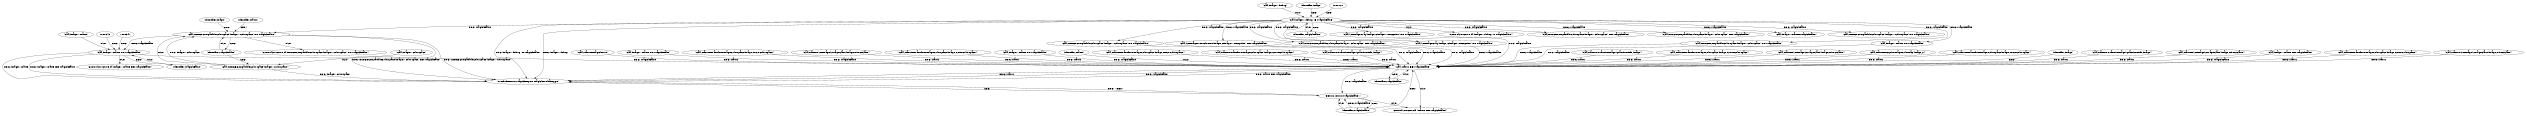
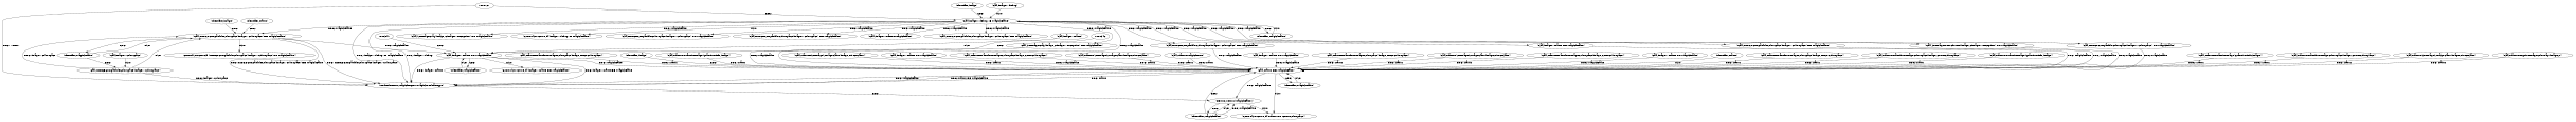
  digraph {
    fontname="DejaVu Serif"
    node [fontname="DejaVu Serif"]
    edge [fontname="DejaVu Serif"]
    n1 [label="(Call,image->matte == MagickFalse)"]
    n2 [label="(Call,status == MagickFalse)"]
    n3 [label="(ControlStructure,if (image->matte == MagickFalse))"]
    n4 [label="(Identifier,MagickFalse)"]
    n5 [label="(MethodReturn,MagickExport MagickBooleanType)"]
    n6 [label="(Return,return(MagickFalse);)"]
-   n7 [label="(ControlStructure,if (status == MagickFalse))"]
+   n7 [label="(ControlStructure,if (status == GRAYColorspace))"]
    n8 [label="(Identifier,MagickFalse)"]
    n9 [label="(Call,IssRGBCompatibleColorspace(image->colorspace) == MagickFalse)"]
    n10 [label="(Identifier,MagickFalse)"]
    n11 [label="(ControlStructure,if (IssRGBCompatibleColorspace(image->colorspace) == MagickFalse))"]
    n12 [label="(Call,IssRGBCompatibleColorspace(image->colorspace))"]
    n13 [label="(Call,image->colorspace)"]
    n14 [label="(Call,image->debug != MagickFalse)"]
    n15 [label="(Call,IssRGBCompatibleColorspace(image->colorspace) == MagickFalse)"]
    n16 [label="(Call,image->matte == MagickFalse)"]
    n17 [label="(Identifier,MagickFalse)"]
    n18 [label="(Call,IssRGBCompatibleColorspace(image->colorspace) == MagickFalse)"]
    n19 [label="(Call,SetImageMonochrome(image,&image->exception) == MagickFalse)"]
    n20 [label="(Call,SetImageGray(image,&image->exception) == MagickFalse)"]
    n21 [label="(Call,IssRGBCompatibleColorspace(image->colorspace) == MagickFalse)"]
    n22 [label="(ControlStructure,if (image->debug != MagickFalse))"]
    n23 [label="(Call,IssRGBCompatibleColorspace(image->colorspace) == MagickFalse)"]
    n24 [label="(Call,IssRGBCompatibleColorspace(image->colorspace) == MagickFalse)"]
    n25 [label="(Call,SetImageGray(image,&image->exception) == MagickFalse)"]
    n26 [label="(Call,image->matte=MagickFalse)"]
    n27 [label="(Call,IssRGBCompatibleColorspace(image->colorspace) == MagickFalse)"]
    n28 [label="(Identifier,MagickFalse)"]
    n29 [label="(Call,status=QuantizeImage(quantize_info,image))"]
    n30 [label="(Call,status=TransformImageColorspace(image,CMYKColorspace))"]
    n31 [label="(Call,status=SetImageStorageClass(image,DirectClass))"]
    n32 [label="(Call,status=AcquireImageColormap(image,2))"]
    n33 [label="(Call,status=TransformImageColorspace(image,sRGBColorspace))"]
    n34 [label="(Identifier,image)"]
    n35 [label="(Identifier,image)"]
    n36 [label="(Call,status=QuantizeImage(quantize_info,image))"]
    n37 [label="(Call,status=SetImageStorageClass(image,DirectClass))"]
    n38 [label="(Call,image->matte == MagickFalse)"]
    n39 [label="(Identifier,status)"]
    n40 [label="(Call,image->debug)"]
    n41 [label="(Call,status=TransformImageColorspace(image,GRAYColorspace))"]
    n42 [label="(Call,status=SetImageStorageClass(image,DirectClass))"]
    n43 [label="(Call,status=MagickTrue)"]
    n44 [label="(Call,image->matte == MagickFalse)"]
    n45 [label="(Call,status=TransformImageColorspace(image,sRGBColorspace))"]
    n46 [label="(Call,status=SetImageStorageClass(image,DirectClass))"]
    n47 [label="(Call,status=TransformImageColorspace(image,GRAYColorspace))"]
    n48 [label="(Call,image->matte)"]
    n49 [label="(Call,image->matte == MagickFalse)"]
    n50 [label="(Identifier,status)"]
    n51 [label="(Call,status=TransformImageColorspace(image,sRGBColorspace))"]
    n52 [label="(Identifier,image)"]
    n53 [label="(Call,status=TransformImageColorspace(image,CMYKColorspace))"]
    n54 [label="(Call,status=QuantizeImage(quantize_info,image))"]
    1000342
    1000347
    1000121
    n1 -> n2 [label="DDG: MagickFalse"]
    n1 -> n3 [label="AST: "]
    n1 -> n4 [label="CFG: "]
    n1 -> n5 [label="DDG: image->matte == MagickFalse"]
    n1 -> n5 [label="DDG: image->matte"]
    n2 -> n5 [label="DDG: status"]
    n2 -> n5 [label="DDG: MagickFalse"]
    n2 -> n5 [label="DDG: status == MagickFalse"]
    n2 -> n6 [label="DDG: MagickFalse"]
    n2 -> n7 [label="AST: "]
    n2 -> n8 [label="CFG: "]
    n4 -> n1 [label="AST: "]
    n5 -> n6 [label="CFG: "]
-   n6 -> n5 [label="DDG: <RET>"]
+   1000121 -> n5 [label="DDG: <RET>"]
    n6 -> n7 [label="AST: "]
    n6 -> n28 [label="CFG: "]
    n8 -> n2 [label="AST: "]
    n9 -> n1 [label="DDG: MagickFalse"]
    n9 -> n5 [label="DDG: IssRGBCompatibleColorspace(image->colorspace) == MagickFalse"]
    n9 -> n5 [label="DDG: IssRGBCompatibleColorspace(image->colorspace)"]
    n9 -> n10 [label="CFG: "]
    n9 -> n11 [label="AST: "]
    n10 -> n9 [label="AST: "]
    n10 -> n12 [label="CFG: "]
    n12 -> n5 [label="DDG: image->colorspace"]
    n12 -> n9 [label="AST: "]
    n12 -> n9 [label="DDG: image->colorspace"]
    n13 -> n12 [label="AST: "]
    n14 -> n2 [label="DDG: MagickFalse"]
    n14 -> n5 [label="DDG: image->debug != MagickFalse"]
    n14 -> n5 [label="DDG: image->debug"]
    n14 -> n9 [label="DDG: MagickFalse"]
    n14 -> n15 [label="DDG: MagickFalse"]
    n14 -> n16 [label="DDG: MagickFalse"]
    n14 -> n17 [label="CFG: "]
    n14 -> n18 [label="DDG: MagickFalse"]
    n14 -> n19 [label="DDG: MagickFalse"]
    n14 -> n20 [label="DDG: MagickFalse"]
    n14 -> n21 [label="DDG: MagickFalse"]
    n14 -> n22 [label="AST: "]
    n14 -> n23 [label="DDG: MagickFalse"]
    n14 -> n24 [label="DDG: MagickFalse"]
    n14 -> n25 [label="DDG: MagickFalse"]
    n14 -> n26 [label="DDG: MagickFalse"]
    n14 -> n27 [label="DDG: MagickFalse"]
    n15 -> n2 [label="DDG: MagickFalse"]
    n16 -> n2 [label="DDG: MagickFalse"]
    n17 -> n14 [label="AST: "]
    n18 -> n2 [label="DDG: MagickFalse"]
    n19 -> n2 [label="DDG: MagickFalse"]
    n21 -> n2 [label="DDG: MagickFalse"]
    n25 -> n2 [label="DDG: MagickFalse"]
    n28 -> n2 [label="CFG: "]
    n28 -> n6 [label="AST: "]
    n28 -> n6 [label="DDG: MagickFalse"]
    n29 -> n2 [label="DDG: status"]
    n30 -> n2 [label="DDG: status"]
    n31 -> n2 [label="DDG: status"]
    n32 -> n2 [label="DDG: status"]
    n33 -> n2 [label="DDG: status"]
    n34 -> n2 [label="CFG: "]
    n35 -> n9 [label="CFG: "]
    n36 -> n2 [label="DDG: status"]
    n37 -> n2 [label="DDG: status"]
    n38 -> n2 [label="DDG: MagickFalse"]
    n39 -> n9 [label="CFG: "]
    n40 -> n14 [label="AST: "]
    n41 -> n2 [label="DDG: status"]
    n42 -> n2 [label="DDG: status"]
    n43 -> n2 [label="DDG: status"]
    n44 -> n2 [label="DDG: MagickFalse"]
    n45 -> n2 [label="DDG: status"]
    n46 -> n2 [label="DDG: status"]
    n47 -> n2 [label="DDG: status"]
    n48 -> n1 [label="AST: "]
    n49 -> n2 [label="DDG: MagickFalse"]
    n50 -> n2 [label="AST: "]
    n51 -> n2 [label="DDG: status"]
    n52 -> n14 [label="CFG: "]
    n53 -> n2 [label="DDG: status"]
    n54 -> n2 [label="DDG: status"]
    1000342 -> n1 [label="CFG: "]
    1000347 -> n1 [label="CFG: "]
    1000121 -> n14 [label="CFG: "]
  }
